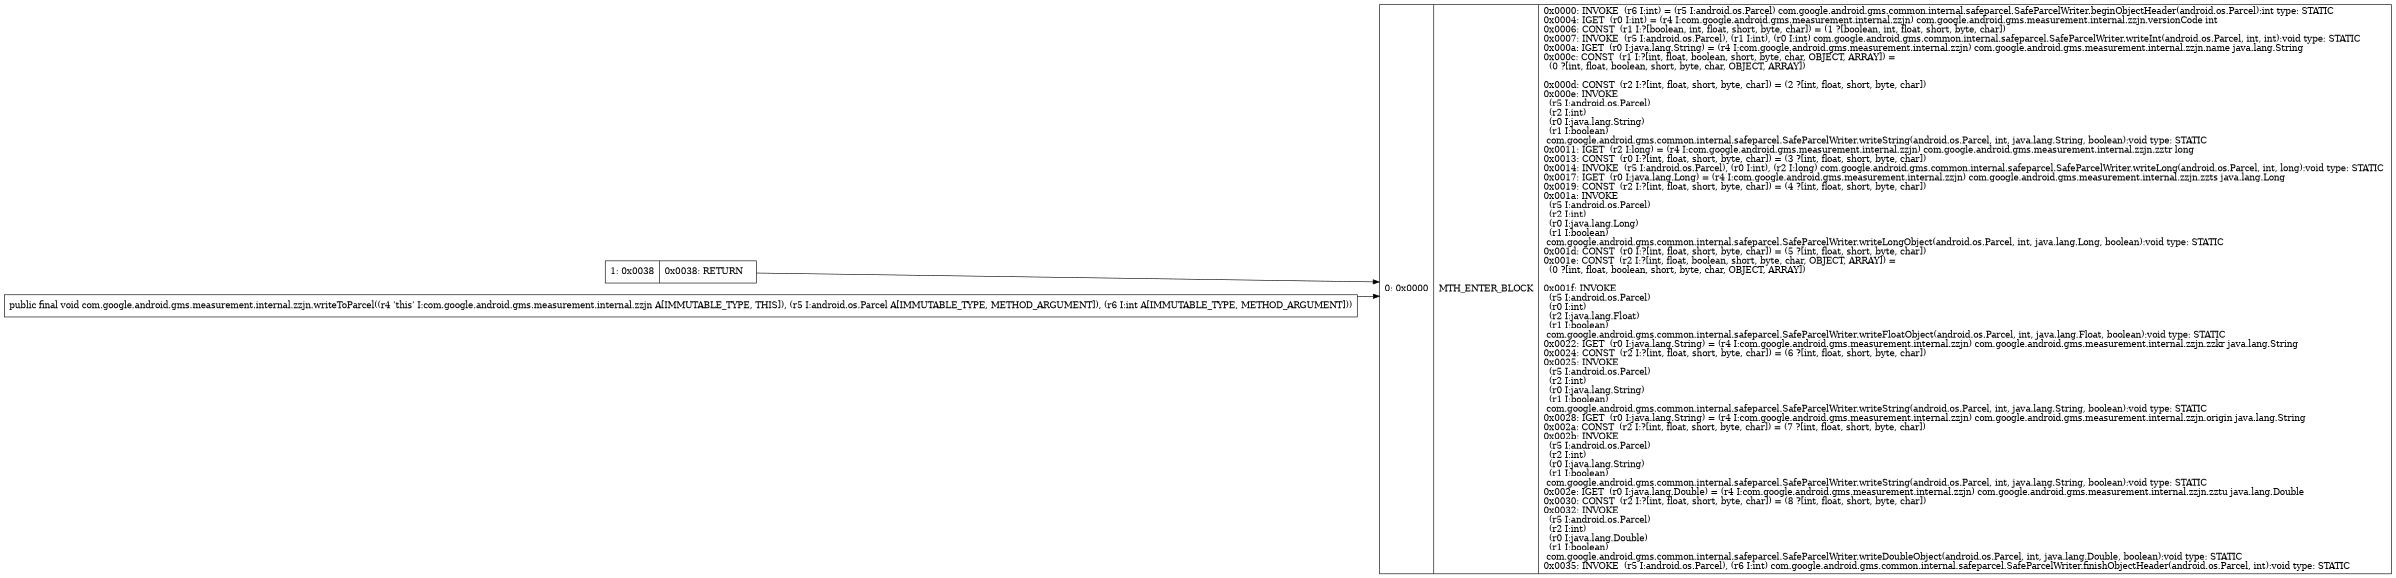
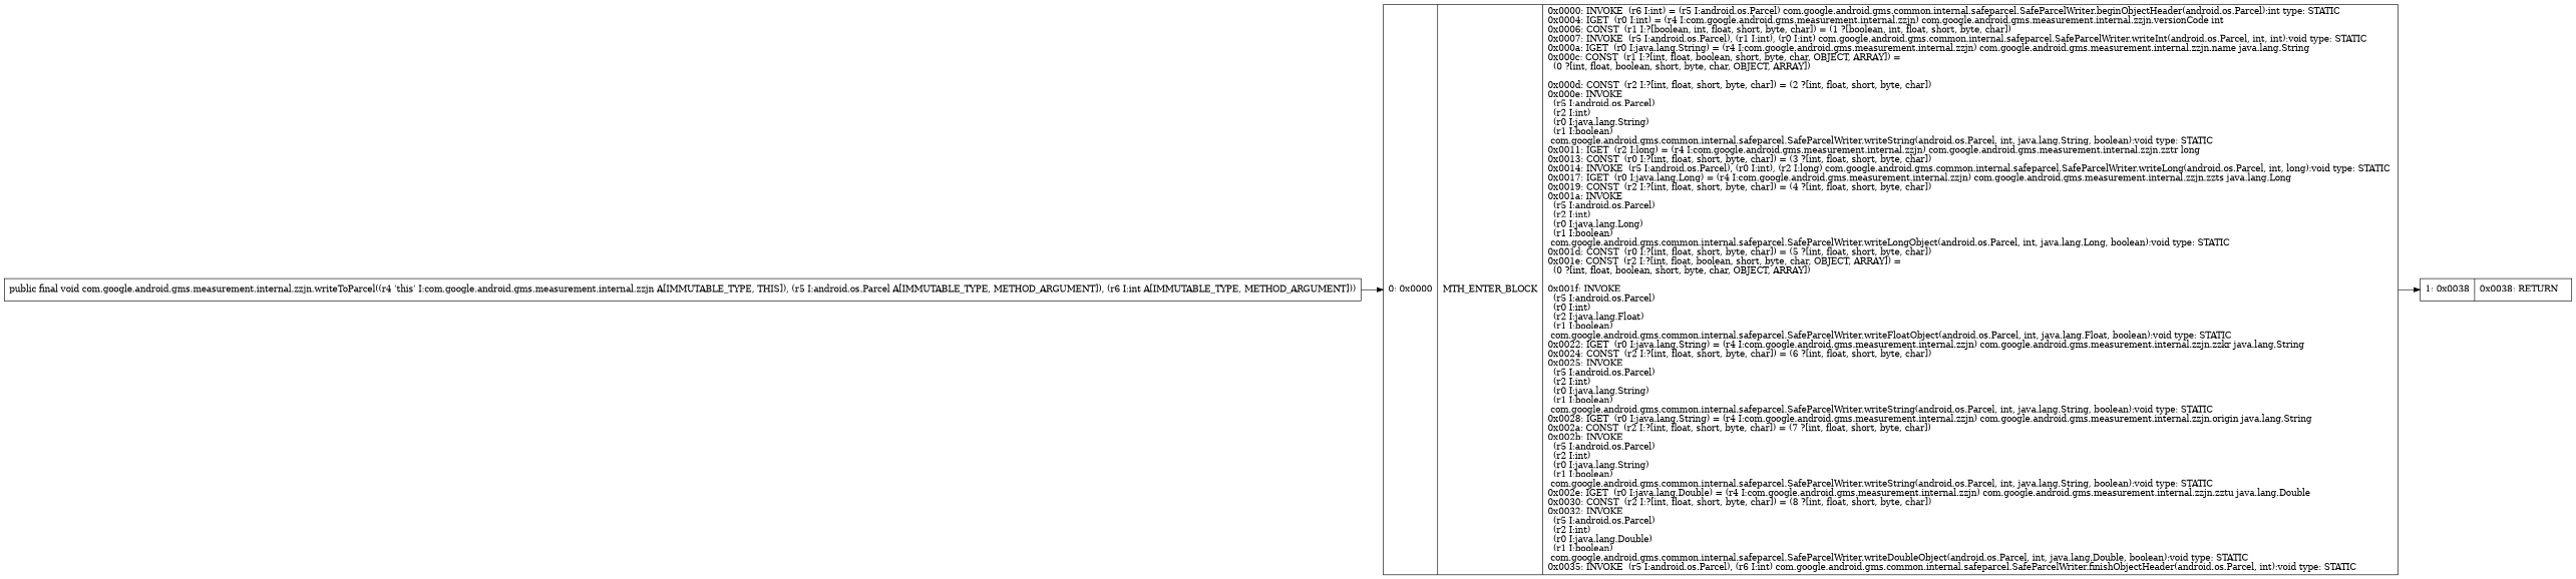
  digraph {
    rankdir=LR
    node [shape=record]
    n1 [label="{0\:\ 0x0000|MTH_ENTER_BLOCK\l|0x0000: INVOKE  (r6 I:int) = (r5 I:android.os.Parcel) com.google.android.gms.common.internal.safeparcel.SafeParcelWriter.beginObjectHeader(android.os.Parcel):int type: STATIC \l0x0004: IGET  (r0 I:int) = (r4 I:com.google.android.gms.measurement.internal.zzjn) com.google.android.gms.measurement.internal.zzjn.versionCode int \l0x0006: CONST  (r1 I:?[boolean, int, float, short, byte, char]) = (1 ?[boolean, int, float, short, byte, char]) \l0x0007: INVOKE  (r5 I:android.os.Parcel), (r1 I:int), (r0 I:int) com.google.android.gms.common.internal.safeparcel.SafeParcelWriter.writeInt(android.os.Parcel, int, int):void type: STATIC \l0x000a: IGET  (r0 I:java.lang.String) = (r4 I:com.google.android.gms.measurement.internal.zzjn) com.google.android.gms.measurement.internal.zzjn.name java.lang.String \l0x000c: CONST  (r1 I:?[int, float, boolean, short, byte, char, OBJECT, ARRAY]) = \l  (0 ?[int, float, boolean, short, byte, char, OBJECT, ARRAY])\l \l0x000d: CONST  (r2 I:?[int, float, short, byte, char]) = (2 ?[int, float, short, byte, char]) \l0x000e: INVOKE  \l  (r5 I:android.os.Parcel)\l  (r2 I:int)\l  (r0 I:java.lang.String)\l  (r1 I:boolean)\l com.google.android.gms.common.internal.safeparcel.SafeParcelWriter.writeString(android.os.Parcel, int, java.lang.String, boolean):void type: STATIC \l0x0011: IGET  (r2 I:long) = (r4 I:com.google.android.gms.measurement.internal.zzjn) com.google.android.gms.measurement.internal.zzjn.zztr long \l0x0013: CONST  (r0 I:?[int, float, short, byte, char]) = (3 ?[int, float, short, byte, char]) \l0x0014: INVOKE  (r5 I:android.os.Parcel), (r0 I:int), (r2 I:long) com.google.android.gms.common.internal.safeparcel.SafeParcelWriter.writeLong(android.os.Parcel, int, long):void type: STATIC \l0x0017: IGET  (r0 I:java.lang.Long) = (r4 I:com.google.android.gms.measurement.internal.zzjn) com.google.android.gms.measurement.internal.zzjn.zzts java.lang.Long \l0x0019: CONST  (r2 I:?[int, float, short, byte, char]) = (4 ?[int, float, short, byte, char]) \l0x001a: INVOKE  \l  (r5 I:android.os.Parcel)\l  (r2 I:int)\l  (r0 I:java.lang.Long)\l  (r1 I:boolean)\l com.google.android.gms.common.internal.safeparcel.SafeParcelWriter.writeLongObject(android.os.Parcel, int, java.lang.Long, boolean):void type: STATIC \l0x001d: CONST  (r0 I:?[int, float, short, byte, char]) = (5 ?[int, float, short, byte, char]) \l0x001e: CONST  (r2 I:?[int, float, boolean, short, byte, char, OBJECT, ARRAY]) = \l  (0 ?[int, float, boolean, short, byte, char, OBJECT, ARRAY])\l \l0x001f: INVOKE  \l  (r5 I:android.os.Parcel)\l  (r0 I:int)\l  (r2 I:java.lang.Float)\l  (r1 I:boolean)\l com.google.android.gms.common.internal.safeparcel.SafeParcelWriter.writeFloatObject(android.os.Parcel, int, java.lang.Float, boolean):void type: STATIC \l0x0022: IGET  (r0 I:java.lang.String) = (r4 I:com.google.android.gms.measurement.internal.zzjn) com.google.android.gms.measurement.internal.zzjn.zzkr java.lang.String \l0x0024: CONST  (r2 I:?[int, float, short, byte, char]) = (6 ?[int, float, short, byte, char]) \l0x0025: INVOKE  \l  (r5 I:android.os.Parcel)\l  (r2 I:int)\l  (r0 I:java.lang.String)\l  (r1 I:boolean)\l com.google.android.gms.common.internal.safeparcel.SafeParcelWriter.writeString(android.os.Parcel, int, java.lang.String, boolean):void type: STATIC \l0x0028: IGET  (r0 I:java.lang.String) = (r4 I:com.google.android.gms.measurement.internal.zzjn) com.google.android.gms.measurement.internal.zzjn.origin java.lang.String \l0x002a: CONST  (r2 I:?[int, float, short, byte, char]) = (7 ?[int, float, short, byte, char]) \l0x002b: INVOKE  \l  (r5 I:android.os.Parcel)\l  (r2 I:int)\l  (r0 I:java.lang.String)\l  (r1 I:boolean)\l com.google.android.gms.common.internal.safeparcel.SafeParcelWriter.writeString(android.os.Parcel, int, java.lang.String, boolean):void type: STATIC \l0x002e: IGET  (r0 I:java.lang.Double) = (r4 I:com.google.android.gms.measurement.internal.zzjn) com.google.android.gms.measurement.internal.zzjn.zztu java.lang.Double \l0x0030: CONST  (r2 I:?[int, float, short, byte, char]) = (8 ?[int, float, short, byte, char]) \l0x0032: INVOKE  \l  (r5 I:android.os.Parcel)\l  (r2 I:int)\l  (r0 I:java.lang.Double)\l  (r1 I:boolean)\l com.google.android.gms.common.internal.safeparcel.SafeParcelWriter.writeDoubleObject(android.os.Parcel, int, java.lang.Double, boolean):void type: STATIC \l0x0035: INVOKE  (r5 I:android.os.Parcel), (r6 I:int) com.google.android.gms.common.internal.safeparcel.SafeParcelWriter.finishObjectHeader(android.os.Parcel, int):void type: STATIC \l}"]
    n2 [label="{1\:\ 0x0038|0x0038: RETURN   \l}"]
    n3 [label="{public final void com.google.android.gms.measurement.internal.zzjn.writeToParcel((r4 'this' I:com.google.android.gms.measurement.internal.zzjn A[IMMUTABLE_TYPE, THIS]), (r5 I:android.os.Parcel A[IMMUTABLE_TYPE, METHOD_ARGUMENT]), (r6 I:int A[IMMUTABLE_TYPE, METHOD_ARGUMENT])) }"]
-   n2 -> n1
+   n1 -> n2
    n3 -> n1
  }
